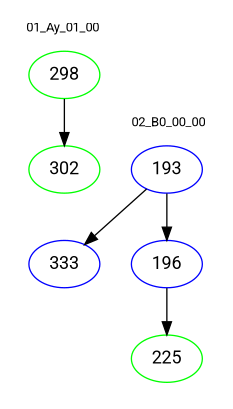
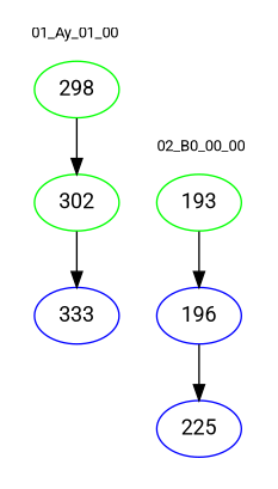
  digraph {
    fontname=Roboto
    node [color=green fontname=Roboto]
    edge [color=black fontname=Roboto]
    n1 [label=298]
    n2 [label=302]
    n3 [color=blue label=333]
-   n4 [color=blue label=193]
+   n4 [label=193]
    n5 [color=blue label=196]
-   n6 [label=225]
+   n6 [color=blue label=225]
    subgraph cluster_1 {
      color=white
      fontsize=10
      label="01_Ay_01_00"
      n1
      n2
      n3
    }
    subgraph cluster_2 {
      color=white
      fontsize=10
      label="02_B0_00_00"
      n4
      n5
      n6
    }
    n1 -> n2
-   n4 -> n3
+   n2 -> n3
    n4 -> n5
    n5 -> n6
  }
